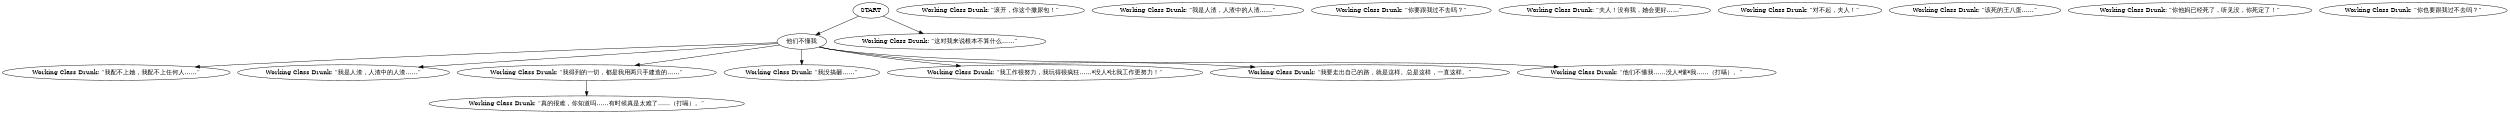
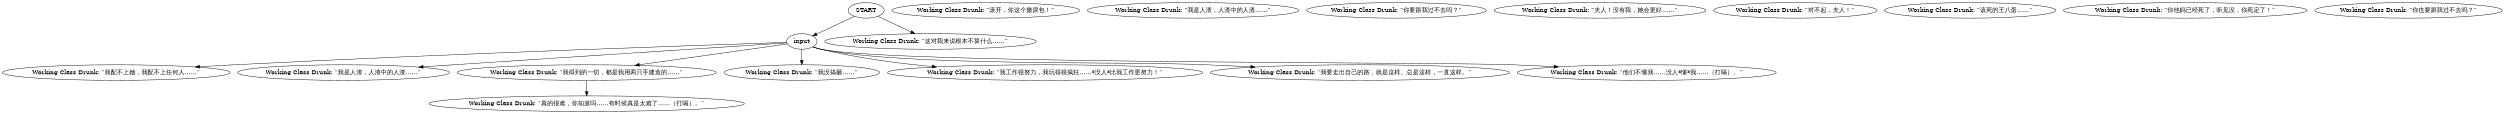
  digraph {
    fontname="DejaVu Serif"
    node [fontname="DejaVu Serif"]
    edge [fontname="DejaVu Serif"]
    n1 [label=START]
-   n2 [label="他们不懂我"]
+   n2 [label=input]
    n3 [label="Working Class Drunk: “这对我来说根本不算什么……”"]
    n4 [label="Working Class Drunk: “我配不上她，我配不上任何人……”"]
    n5 [label="Working Class Drunk: “我是人渣，人渣中的人渣……”"]
    n6 [label="Working Class Drunk: “我得到的一切，都是我用两只手建造的……”"]
    n7 [label="Working Class Drunk: “我没搞砸……”"]
    n8 [label="Working Class Drunk: “我工作很努力，我玩得很疯狂……*没人*比我工作更努力！”"]
    n9 [label="Working Class Drunk: “我要走出自己的路，就是这样。总是这样，一直这样。”"]
    n10 [label="Working Class Drunk: “他们不懂我……没人*懂*我……（打嗝）。”"]
    n11 [label="Working Class Drunk: “真的很难，你知道吗……有时候真是太难了……（打嗝）。”"]
    n12 [label="Working Class Drunk: “滚开，你这个撒尿包！”"]
    n13 [label="Working Class Drunk: “我是人渣，人渣中的人渣……”"]
    n14 [label="Working Class Drunk: “你要跟我过不去吗？”"]
    n15 [label="Working Class Drunk: “夫人！没有我，她会更好……”"]
    n16 [label="Working Class Drunk: “对不起，夫人！”"]
    n17 [label="Working Class Drunk: “该死的王八蛋……”"]
    n18 [label="Working Class Drunk: “你他妈已经死了，听见没，你死定了！”"]
    n19 [label="Working Class Drunk: “你也要跟我过不去吗？”"]
    n1 -> n2
    n1 -> n3
    n2 -> n4
    n2 -> n5
    n2 -> n6
    n2 -> n7
    n2 -> n8
    n2 -> n9
    n2 -> n10
    n6 -> n11
  }
